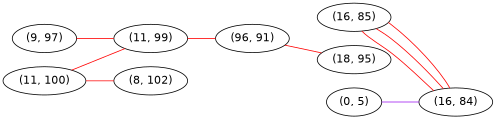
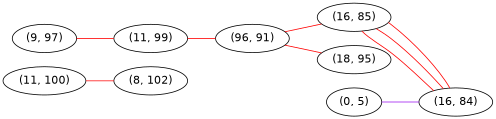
  graph {
    fontname="DejaVu Sans"
    rankdir=LR
    node [fontname="DejaVu Sans"]
    edge [color=red fontname="DejaVu Sans" weight=1]
    "(11, 100)"
    "(11, 99)"
    "(8, 102)"
    n4 [label="(96, 91)"]
    "(9, 97)"
    "(16, 85)"
    "(18, 95)"
    "(16, 84)"
    n9 [label="(0, 5)"]
-   "(11, 100)" -- "(11, 99)"
    "(11, 100)" -- "(8, 102)"
    "(11, 99)" -- n4
+   n4 -- "(16, 85)"
    n4 -- "(18, 95)"
    "(9, 97)" -- "(11, 99)"
    "(16, 85)" -- "(16, 84)"
    "(16, 85)" -- "(16, 84)"
    "(16, 85)" -- "(16, 84)"
    n9 -- "(16, 84)" [color=purple weight=4]
  }
